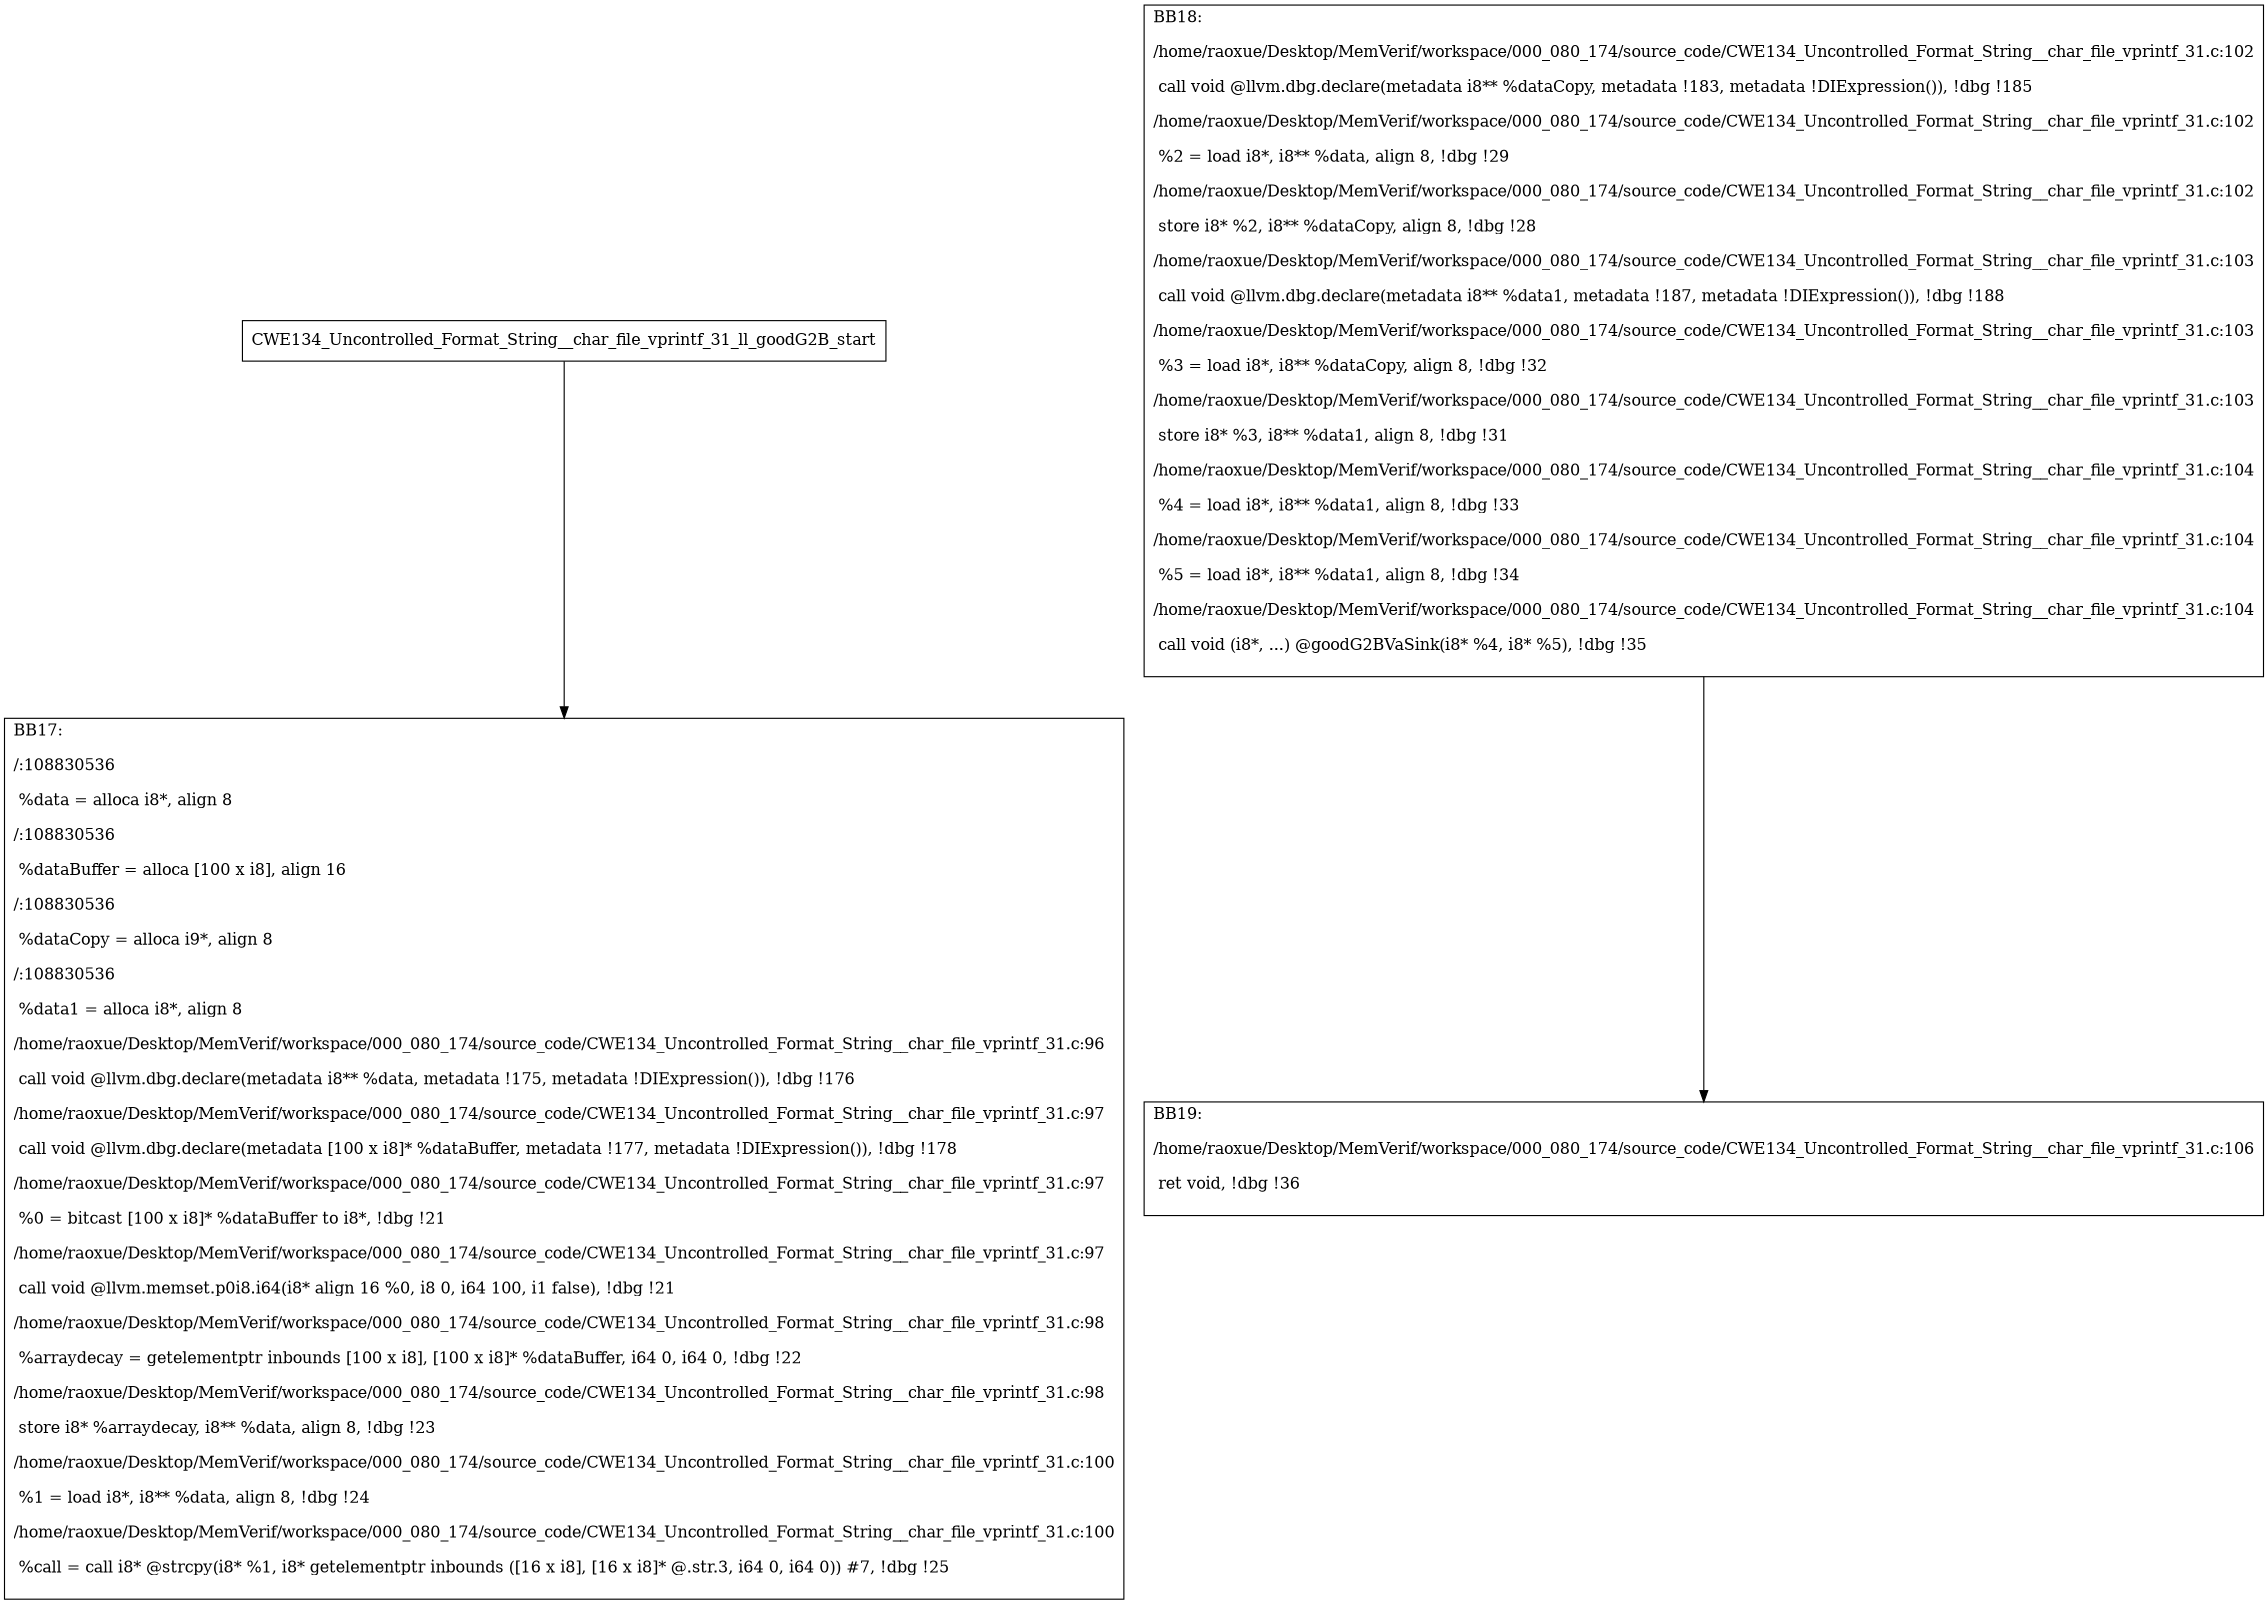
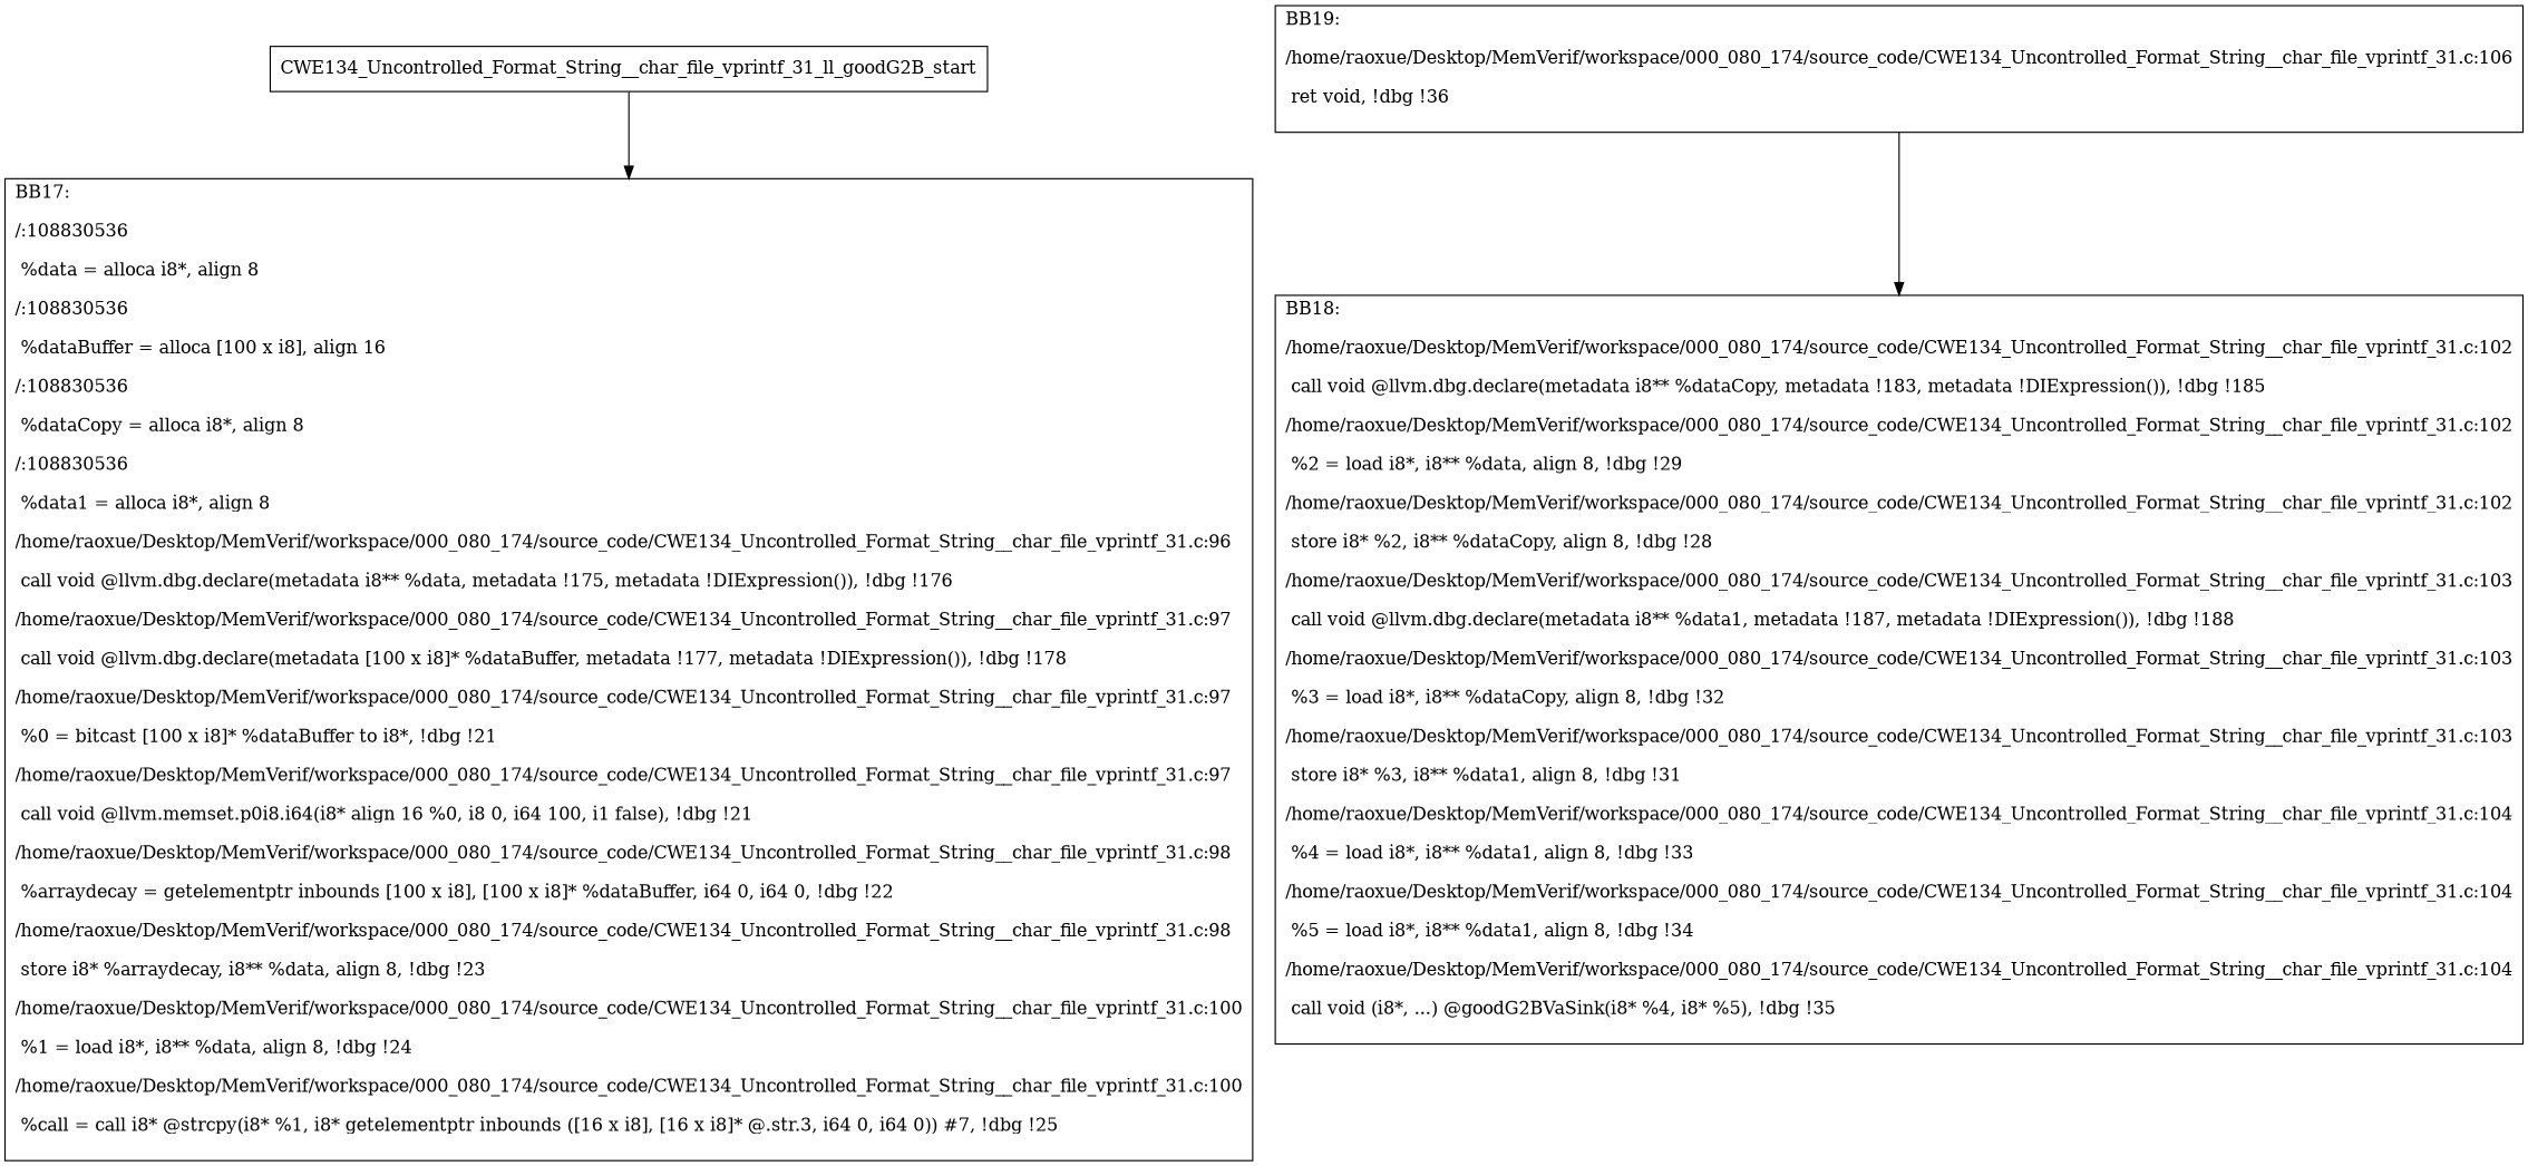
  digraph {
    node [shape=record]
    n1 [label="{CWE134_Uncontrolled_Format_String__char_file_vprintf_31_ll_goodG2B_start}"]
-   n2 [label="{BB17:\l\l/:108830536\l\n  %data = alloca i8*, align 8\l\n/:108830536\l\n  %dataBuffer = alloca [100 x i8], align 16\l\n/:108830536\l\n  %dataCopy = alloca i9*, align 8\l\n/:108830536\l\n  %data1 = alloca i8*, align 8\l\n/home/raoxue/Desktop/MemVerif/workspace/000_080_174/source_code/CWE134_Uncontrolled_Format_String__char_file_vprintf_31.c:96\l\n  call void @llvm.dbg.declare(metadata i8** %data, metadata !175, metadata !DIExpression()), !dbg !176\l\n/home/raoxue/Desktop/MemVerif/workspace/000_080_174/source_code/CWE134_Uncontrolled_Format_String__char_file_vprintf_31.c:97\l\n  call void @llvm.dbg.declare(metadata [100 x i8]* %dataBuffer, metadata !177, metadata !DIExpression()), !dbg !178\l\n/home/raoxue/Desktop/MemVerif/workspace/000_080_174/source_code/CWE134_Uncontrolled_Format_String__char_file_vprintf_31.c:97\l\n  %0 = bitcast [100 x i8]* %dataBuffer to i8*, !dbg !21\l\n/home/raoxue/Desktop/MemVerif/workspace/000_080_174/source_code/CWE134_Uncontrolled_Format_String__char_file_vprintf_31.c:97\l\n  call void @llvm.memset.p0i8.i64(i8* align 16 %0, i8 0, i64 100, i1 false), !dbg !21\l\n/home/raoxue/Desktop/MemVerif/workspace/000_080_174/source_code/CWE134_Uncontrolled_Format_String__char_file_vprintf_31.c:98\l\n  %arraydecay = getelementptr inbounds [100 x i8], [100 x i8]* %dataBuffer, i64 0, i64 0, !dbg !22\l\n/home/raoxue/Desktop/MemVerif/workspace/000_080_174/source_code/CWE134_Uncontrolled_Format_String__char_file_vprintf_31.c:98\l\n  store i8* %arraydecay, i8** %data, align 8, !dbg !23\l\n/home/raoxue/Desktop/MemVerif/workspace/000_080_174/source_code/CWE134_Uncontrolled_Format_String__char_file_vprintf_31.c:100\l\n  %1 = load i8*, i8** %data, align 8, !dbg !24\l\n/home/raoxue/Desktop/MemVerif/workspace/000_080_174/source_code/CWE134_Uncontrolled_Format_String__char_file_vprintf_31.c:100\l\n  %call = call i8* @strcpy(i8* %1, i8* getelementptr inbounds ([16 x i8], [16 x i8]* @.str.3, i64 0, i64 0)) #7, !dbg !25\l\n}"]
+   n2 [label="{BB17:\l\l/:108830536\l\n  %data = alloca i8*, align 8\l\n/:108830536\l\n  %dataBuffer = alloca [100 x i8], align 16\l\n/:108830536\l\n  %dataCopy = alloca i8*, align 8\l\n/:108830536\l\n  %data1 = alloca i8*, align 8\l\n/home/raoxue/Desktop/MemVerif/workspace/000_080_174/source_code/CWE134_Uncontrolled_Format_String__char_file_vprintf_31.c:96\l\n  call void @llvm.dbg.declare(metadata i8** %data, metadata !175, metadata !DIExpression()), !dbg !176\l\n/home/raoxue/Desktop/MemVerif/workspace/000_080_174/source_code/CWE134_Uncontrolled_Format_String__char_file_vprintf_31.c:97\l\n  call void @llvm.dbg.declare(metadata [100 x i8]* %dataBuffer, metadata !177, metadata !DIExpression()), !dbg !178\l\n/home/raoxue/Desktop/MemVerif/workspace/000_080_174/source_code/CWE134_Uncontrolled_Format_String__char_file_vprintf_31.c:97\l\n  %0 = bitcast [100 x i8]* %dataBuffer to i8*, !dbg !21\l\n/home/raoxue/Desktop/MemVerif/workspace/000_080_174/source_code/CWE134_Uncontrolled_Format_String__char_file_vprintf_31.c:97\l\n  call void @llvm.memset.p0i8.i64(i8* align 16 %0, i8 0, i64 100, i1 false), !dbg !21\l\n/home/raoxue/Desktop/MemVerif/workspace/000_080_174/source_code/CWE134_Uncontrolled_Format_String__char_file_vprintf_31.c:98\l\n  %arraydecay = getelementptr inbounds [100 x i8], [100 x i8]* %dataBuffer, i64 0, i64 0, !dbg !22\l\n/home/raoxue/Desktop/MemVerif/workspace/000_080_174/source_code/CWE134_Uncontrolled_Format_String__char_file_vprintf_31.c:98\l\n  store i8* %arraydecay, i8** %data, align 8, !dbg !23\l\n/home/raoxue/Desktop/MemVerif/workspace/000_080_174/source_code/CWE134_Uncontrolled_Format_String__char_file_vprintf_31.c:100\l\n  %1 = load i8*, i8** %data, align 8, !dbg !24\l\n/home/raoxue/Desktop/MemVerif/workspace/000_080_174/source_code/CWE134_Uncontrolled_Format_String__char_file_vprintf_31.c:100\l\n  %call = call i8* @strcpy(i8* %1, i8* getelementptr inbounds ([16 x i8], [16 x i8]* @.str.3, i64 0, i64 0)) #7, !dbg !25\l\n}"]
    n3 [label="{BB18:\l\l/home/raoxue/Desktop/MemVerif/workspace/000_080_174/source_code/CWE134_Uncontrolled_Format_String__char_file_vprintf_31.c:102\l\n  call void @llvm.dbg.declare(metadata i8** %dataCopy, metadata !183, metadata !DIExpression()), !dbg !185\l\n/home/raoxue/Desktop/MemVerif/workspace/000_080_174/source_code/CWE134_Uncontrolled_Format_String__char_file_vprintf_31.c:102\l\n  %2 = load i8*, i8** %data, align 8, !dbg !29\l\n/home/raoxue/Desktop/MemVerif/workspace/000_080_174/source_code/CWE134_Uncontrolled_Format_String__char_file_vprintf_31.c:102\l\n  store i8* %2, i8** %dataCopy, align 8, !dbg !28\l\n/home/raoxue/Desktop/MemVerif/workspace/000_080_174/source_code/CWE134_Uncontrolled_Format_String__char_file_vprintf_31.c:103\l\n  call void @llvm.dbg.declare(metadata i8** %data1, metadata !187, metadata !DIExpression()), !dbg !188\l\n/home/raoxue/Desktop/MemVerif/workspace/000_080_174/source_code/CWE134_Uncontrolled_Format_String__char_file_vprintf_31.c:103\l\n  %3 = load i8*, i8** %dataCopy, align 8, !dbg !32\l\n/home/raoxue/Desktop/MemVerif/workspace/000_080_174/source_code/CWE134_Uncontrolled_Format_String__char_file_vprintf_31.c:103\l\n  store i8* %3, i8** %data1, align 8, !dbg !31\l\n/home/raoxue/Desktop/MemVerif/workspace/000_080_174/source_code/CWE134_Uncontrolled_Format_String__char_file_vprintf_31.c:104\l\n  %4 = load i8*, i8** %data1, align 8, !dbg !33\l\n/home/raoxue/Desktop/MemVerif/workspace/000_080_174/source_code/CWE134_Uncontrolled_Format_String__char_file_vprintf_31.c:104\l\n  %5 = load i8*, i8** %data1, align 8, !dbg !34\l\n/home/raoxue/Desktop/MemVerif/workspace/000_080_174/source_code/CWE134_Uncontrolled_Format_String__char_file_vprintf_31.c:104\l\n  call void (i8*, ...) @goodG2BVaSink(i8* %4, i8* %5), !dbg !35\l\n}"]
    n4 [label="{BB19:\l\l/home/raoxue/Desktop/MemVerif/workspace/000_080_174/source_code/CWE134_Uncontrolled_Format_String__char_file_vprintf_31.c:106\l\n  ret void, !dbg !36\l\n}"]
    n1 -> n2
-   n3 -> n4
+   n4 -> n3
  }
